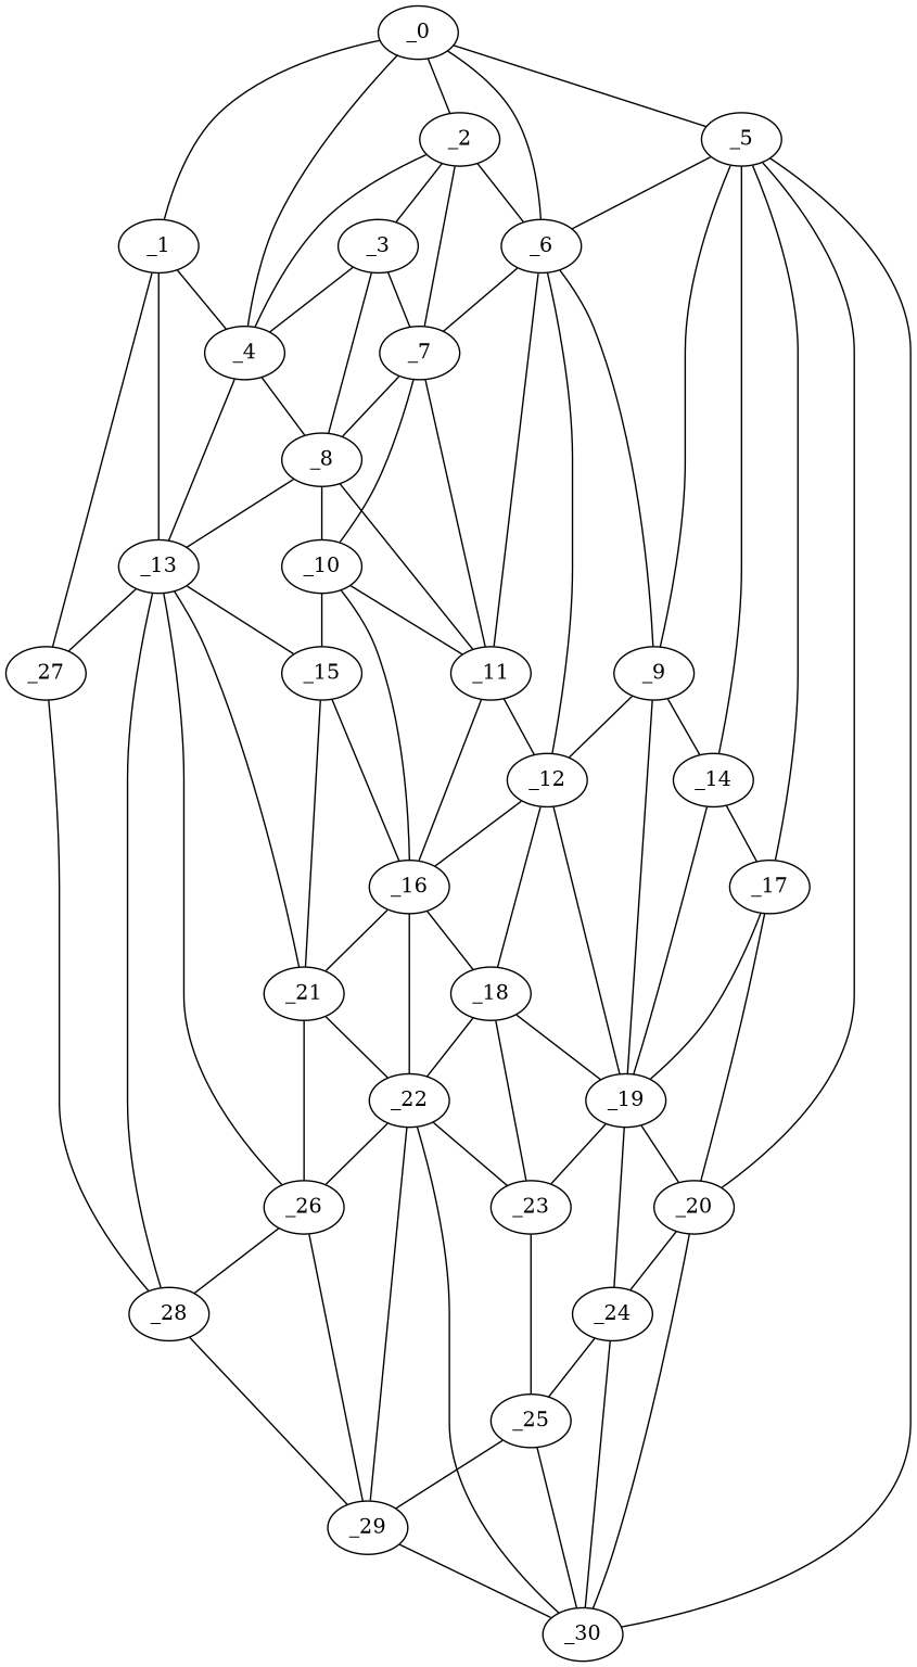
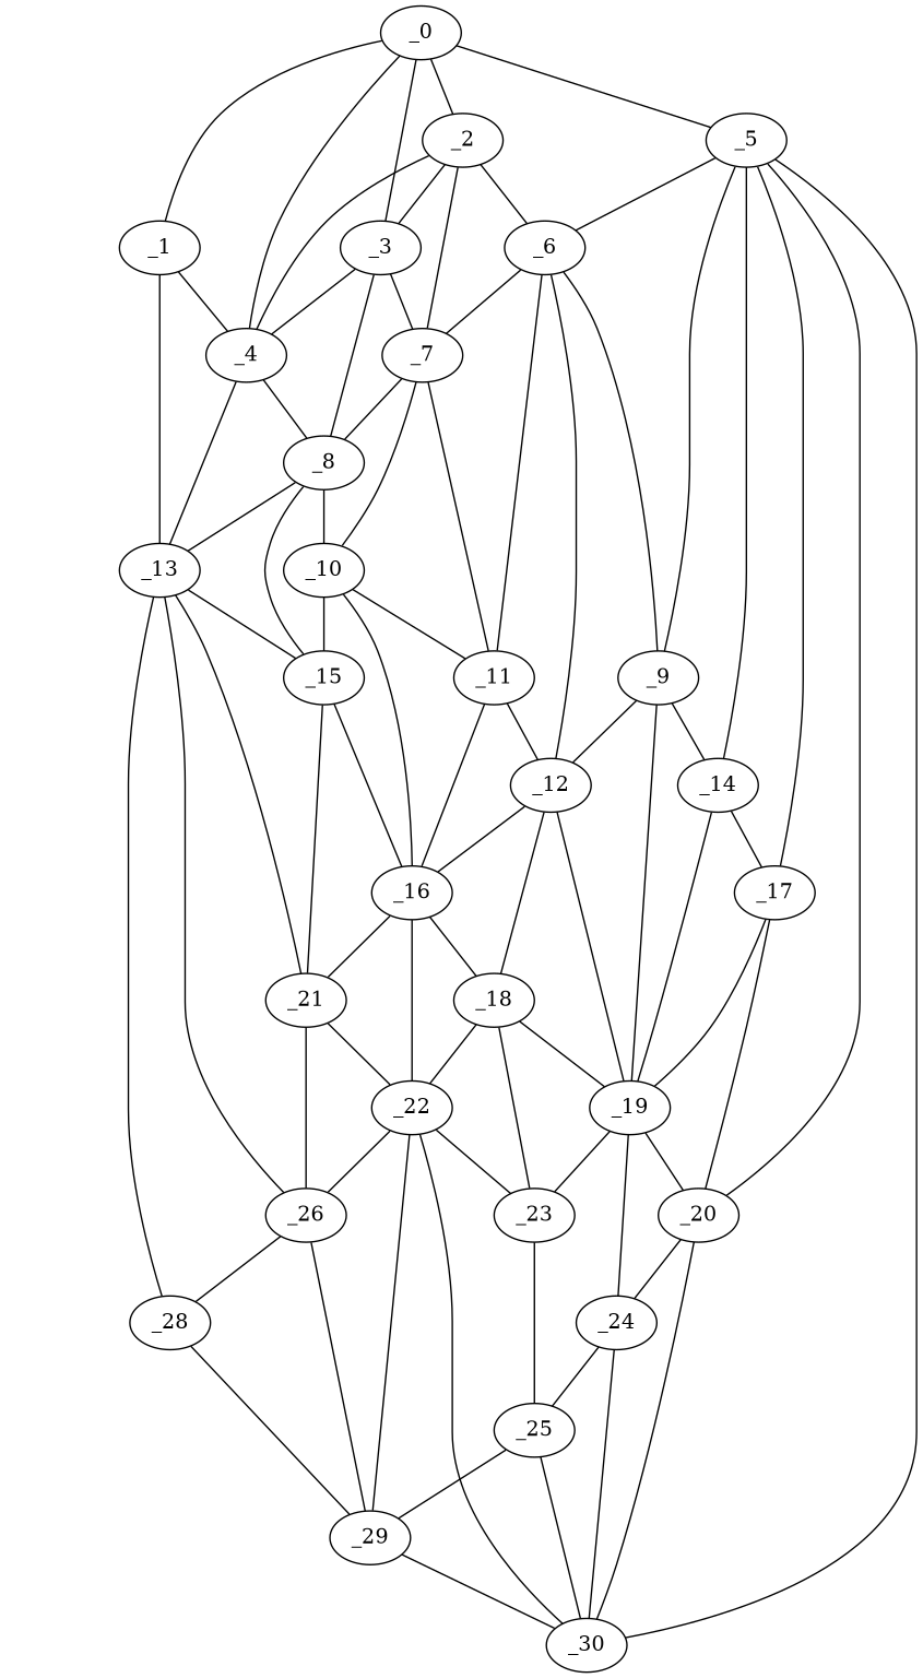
  graph {
    node [x=20 y=44]
    edge [valence=2]
    _0 [y=88]
    _1 [y=124]
    _2 [x=35 y=74]
    _4 [x=43 y=75]
    _5 [x=45 y=2]
    _6 [x=47]
    _13 [x=60 y=76]
-   _27 [x=92 y=125]
    _3 [x=42 y=69]
    _7 [x=47 y=58]
    _8 [x=48 y=70]
    _9 [x=50 y=35]
    _14 [x=61 y=25]
    _17 [x=63 y=20]
    _20 [x=73 y=19]
    _30 [x=110 y=5]
    _11 [x=55 y=53]
    _12 [x=57]
    _15 [x=61 y=70]
    _21 [x=73 y=73]
    _26 [x=90 y=91]
    _28 [x=94 y=118]
    _10 [x=54 y=64]
    _19 [x=69 y=32]
    _24 [x=81 y=23]
    _16 [x=62 y=57]
    _18 [x=66 y=43]
    _22 [x=74 y=47]
    _29 [x=109 y=16]
    _23 [x=77 y=35]
    _25 [x=89 y=24]
    _0 -- _1 [valence=1]
    _0 -- _2
    _0 -- _4
    _0 -- _5 [valence=1]
-   _0 -- _6
+   _0 -- _3
    _1 -- _4 [valence=1]
    _1 -- _13
-   _1 -- _27 [valence=1]
    _2 -- _4
    _2 -- _6
    _2 -- _3
    _2 -- _7 [valence=1]
    _4 -- _13
    _4 -- _8
    _5 -- _6 [valence=1]
    _5 -- _9
    _5 -- _14 [valence=1]
    _5 -- _17
    _5 -- _20
    _5 -- _30 [valence=1]
    _6 -- _7 [valence=1]
    _6 -- _9
    _6 -- _11
    _6 -- _12 [valence=1]
-   _13 -- _27
    _13 -- _15
    _13 -- _21 [valence=1]
    _13 -- _26 [valence=1]
    _13 -- _28
-   _27 -- _28 [valence=1]
    _3 -- _4 [valence=1]
    _3 -- _7 [valence=1]
    _3 -- _8
    _7 -- _8 [valence=1]
    _7 -- _11
    _7 -- _10
    _8 -- _13
-   _8 -- _11 [valence=1]
+   _8 -- _15 [valence=1]
    _8 -- _10
    _9 -- _14
    _9 -- _12
    _9 -- _19 [valence=1]
    _14 -- _17 [valence=1]
    _14 -- _19
    _17 -- _20 [valence=1]
    _17 -- _19
    _20 -- _30 [valence=1]
    _20 -- _24
    _11 -- _12 [valence=1]
    _11 -- _16
    _12 -- _19 [valence=1]
    _12 -- _16 [valence=1]
    _12 -- _18
    _15 -- _21
    _15 -- _16
    _21 -- _26
    _21 -- _22 [valence=1]
    _26 -- _28
    _26 -- _29 [valence=1]
    _28 -- _29 [valence=1]
    _10 -- _11
    _10 -- _15
    _10 -- _16 [valence=1]
    _19 -- _20 [valence=1]
    _19 -- _24
    _19 -- _23 [valence=1]
    _24 -- _30
    _24 -- _25
    _16 -- _21 [valence=1]
    _16 -- _18
    _16 -- _22
    _18 -- _19
    _18 -- _22 [valence=1]
    _18 -- _23
    _22 -- _30
    _22 -- _26 [valence=1]
    _22 -- _29
    _22 -- _23
    _29 -- _30 [valence=1]
    _23 -- _25 [valence=1]
    _25 -- _30 [valence=1]
    _25 -- _29 [valence=1]
  }
